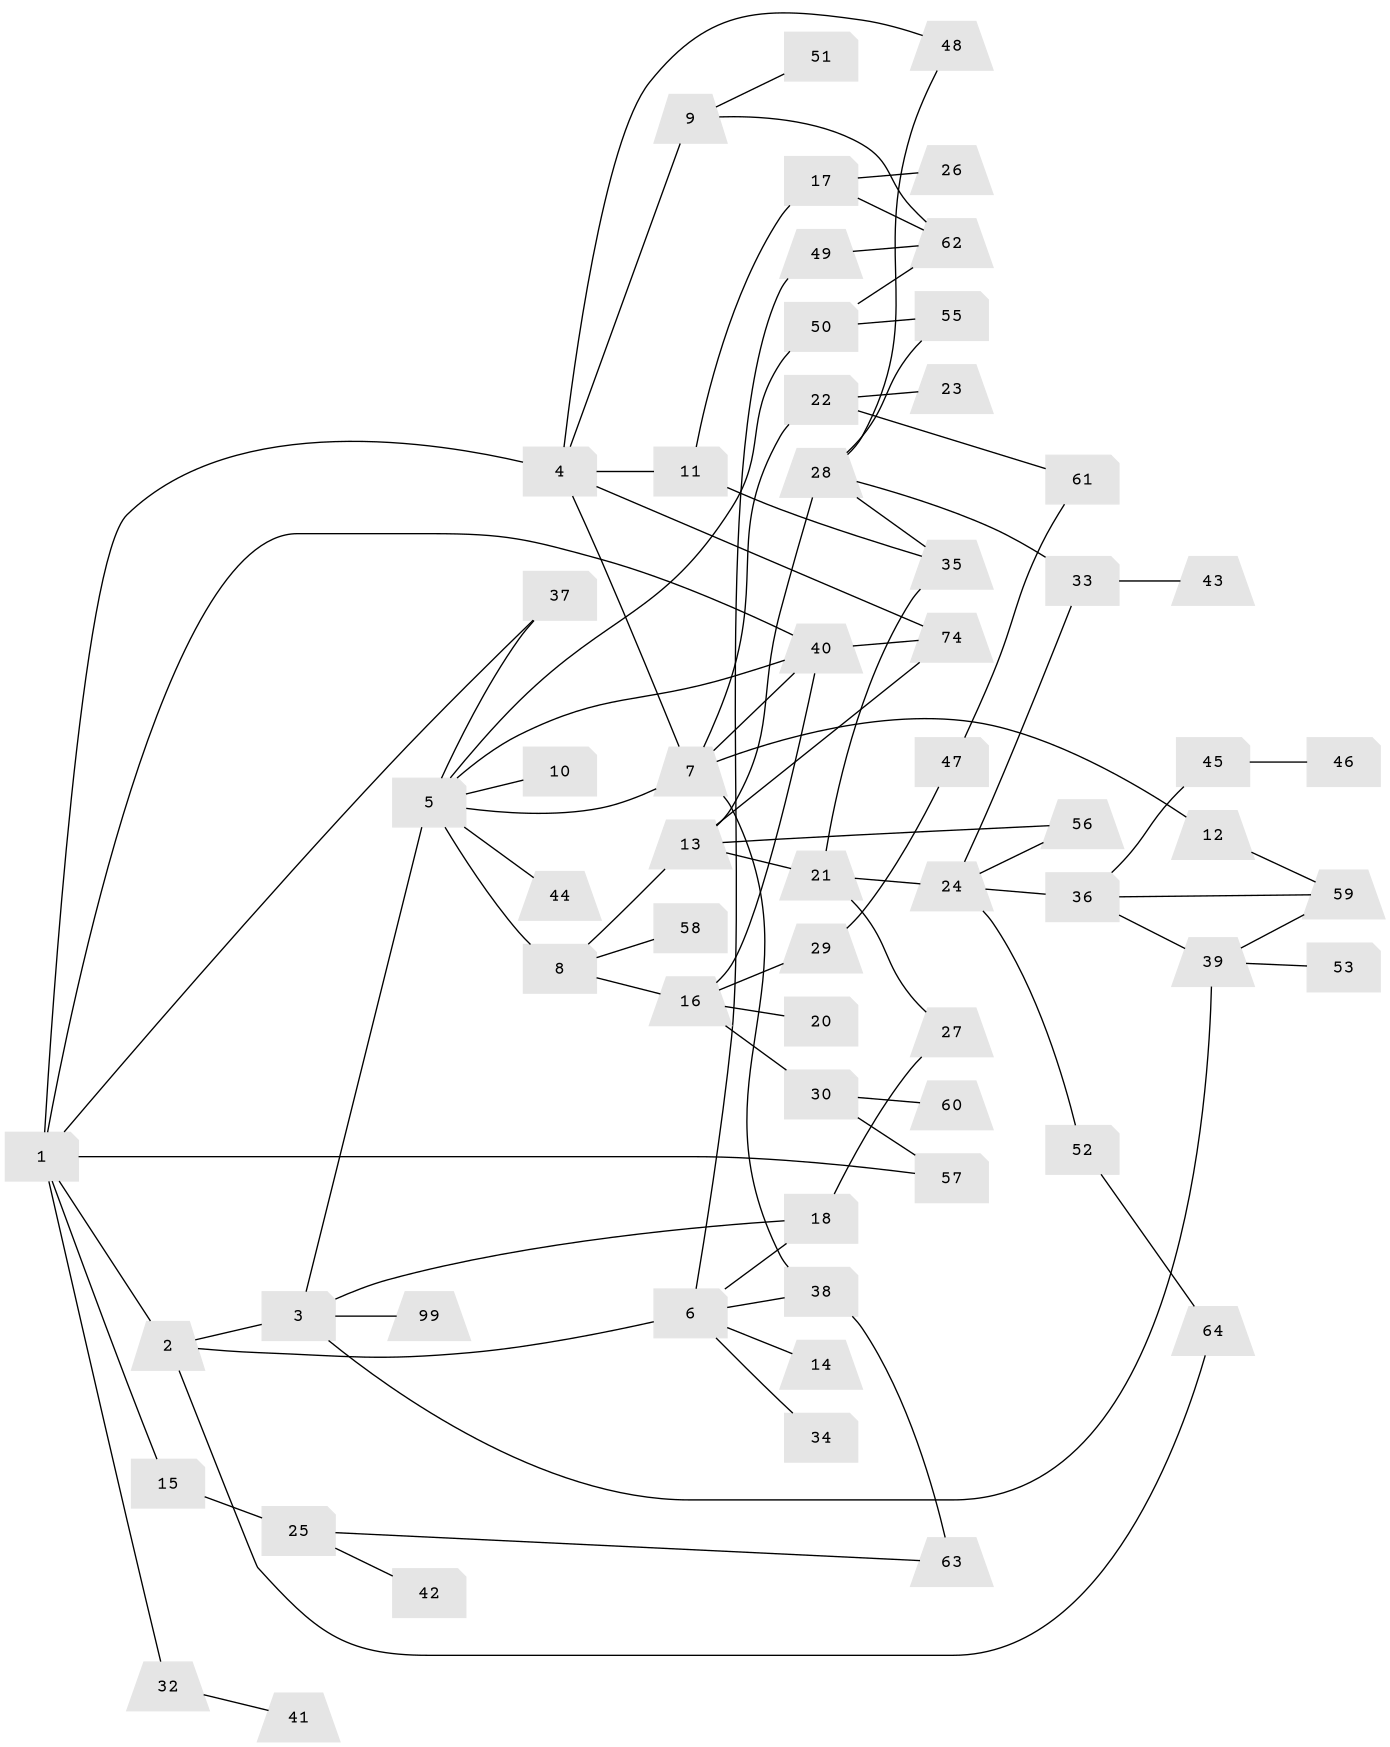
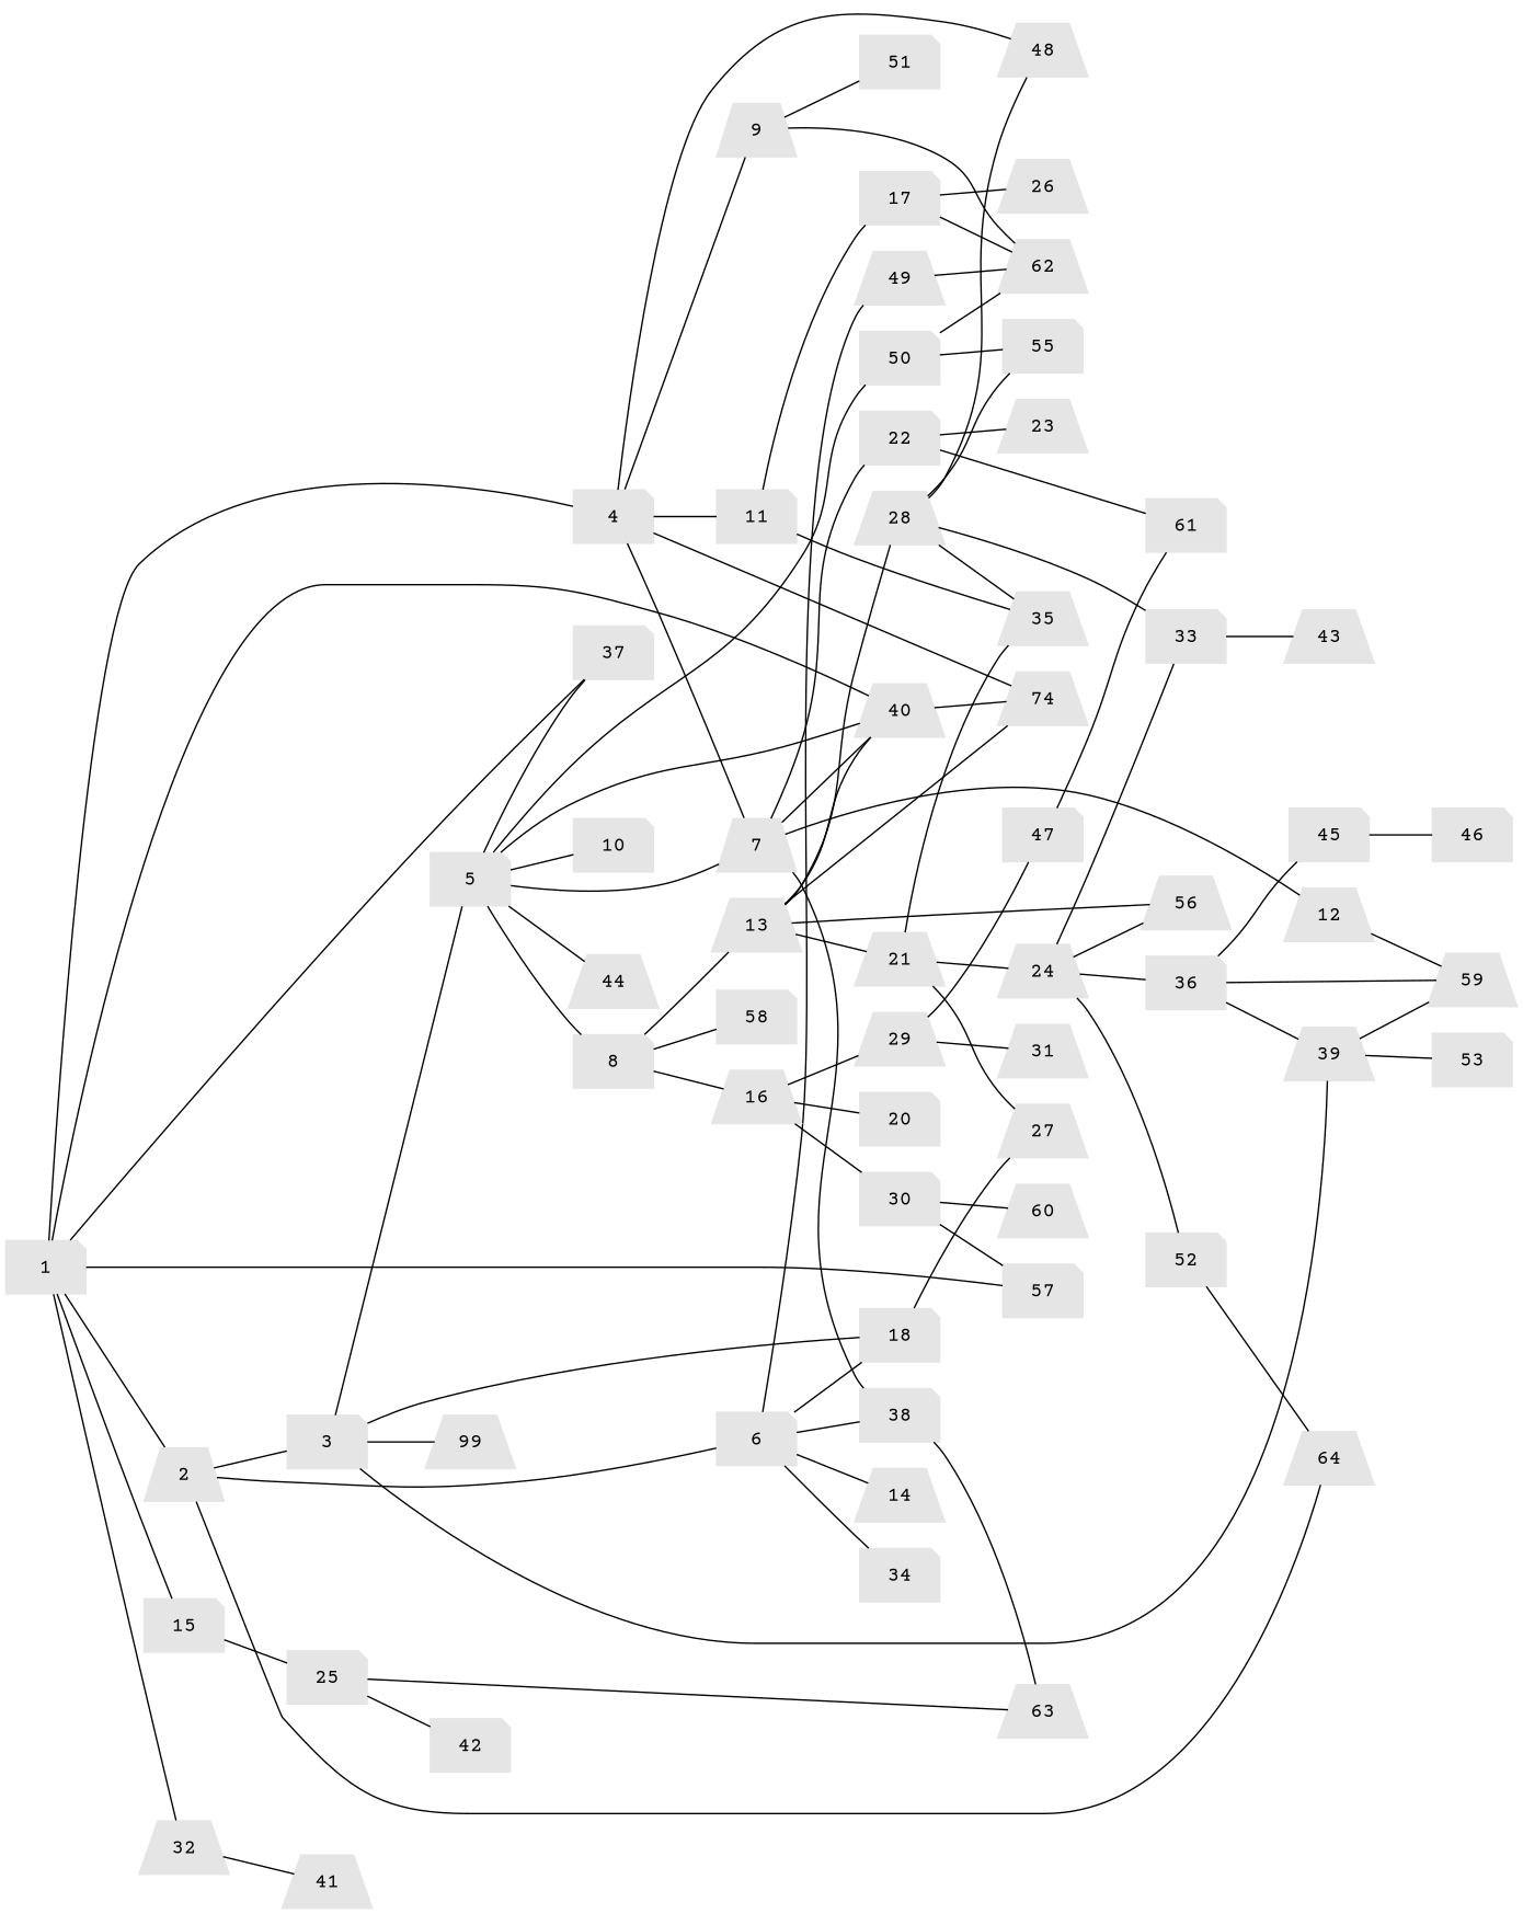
  graph {
    fontname="Courier Prime"
    rankdir=LR
    node [color=gray90 fontname="Courier Prime" shape=trapezium style=filled]
    edge [fontname="Courier Prime"]
    2
    1 [shape=note]
    4 [shape=note]
    15 [shape=note]
    32
    37 [shape=note]
    40
    57 [shape=note]
    3 [shape=note]
    6 [shape=note]
    64
    7
    9
    11 [shape=note]
    48
    n16 [label=74]
    25 [shape=note]
    41
    5 [shape=note]
    18 [shape=note]
    n21 [label=99]
    39
    14
    34 [shape=note]
    38 [shape=note]
    49
    8 [shape=note]
    10 [shape=note]
    44
    50 [shape=note]
    27
    59
    53 [shape=note]
    12
    22 [shape=note]
    51 [shape=note]
    62
    17 [shape=note]
    35
    13
    16
    58 [shape=note]
    55 [shape=note]
    63
    23
    61 [shape=note]
    21
    28
    56
    20 [shape=note]
    29
    30 [shape=note]
    26
    24
    33 [shape=note]
    42 [shape=note]
+   31
    47 [shape=note]
    60
    36 [shape=note]
    52 [shape=note]
    43
    45 [shape=note]
    46 [shape=note]
    2 -- 3
    2 -- 6
    2 -- 64
    1 -- 2
    1 -- 4
    1 -- 15
    1 -- 32
    1 -- 37
    1 -- 40
    1 -- 57
    4 -- 7
    4 -- 9
    4 -- 11
    4 -- 48
    4 -- n16
    15 -- 25
    32 -- 41
    40 -- n16
    3 -- 5
    3 -- 18
    3 -- n21
    3 -- 39
    6 -- 18
    6 -- 14
    6 -- 34
    6 -- 38
    6 -- 49
    7 -- 40
    7 -- 38
    7 -- 12
    7 -- 22
    9 -- 51
    9 -- 62
    11 -- 17
    11 -- 35
    25 -- 63
    25 -- 42
    5 -- 37
    5 -- 40
    5 -- 7
    5 -- 8
    5 -- 10
    5 -- 44
    5 -- 50
    18 -- 27
    39 -- 59
    39 -- 53
    38 -- 63
    49 -- 62
    8 -- 13
    8 -- 16
    8 -- 58
    50 -- 62
    50 -- 55
    12 -- 59
    22 -- 23
    22 -- 61
    17 -- 62
    17 -- 26
    13 -- n16
    13 -- 21
    13 -- 28
    13 -- 56
-   16 -- 40
+   13 -- 40
    16 -- 20
    16 -- 29
    16 -- 30
    21 -- 27
    21 -- 35
    21 -- 24
    28 -- 48
    28 -- 35
    28 -- 55
    28 -- 33
+   29 -- 31
    29 -- 47
    30 -- 57
    30 -- 60
    24 -- 56
    24 -- 33
    24 -- 36
    24 -- 52
    33 -- 43
    47 -- 61
    36 -- 39
    36 -- 59
    36 -- 45
    52 -- 64
    45 -- 46
  }
